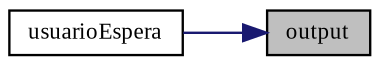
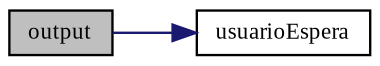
  digraph {
    rankdir=LR
    fontname="Liberation Serif"
    node [color=black fontname="Liberation Serif" fontsize=10 shape=record style=filled]
    n1 [fillcolor=grey75 fontcolor=black height=0.2 label=output width=0.4]
    n2 [fillcolor=white height=0.2 label=usuarioEspera width=0.4]
-   n2 -> n1 [color=midnightblue fontname="Liberation Serif" fontsize=10 labelfontname=Helvetica labelfontsize=10 style=solid]
+   n1 -> n2 [color=midnightblue fontname="Liberation Serif" fontsize=10 labelfontname=Helvetica labelfontsize=10 style=solid]
  }
